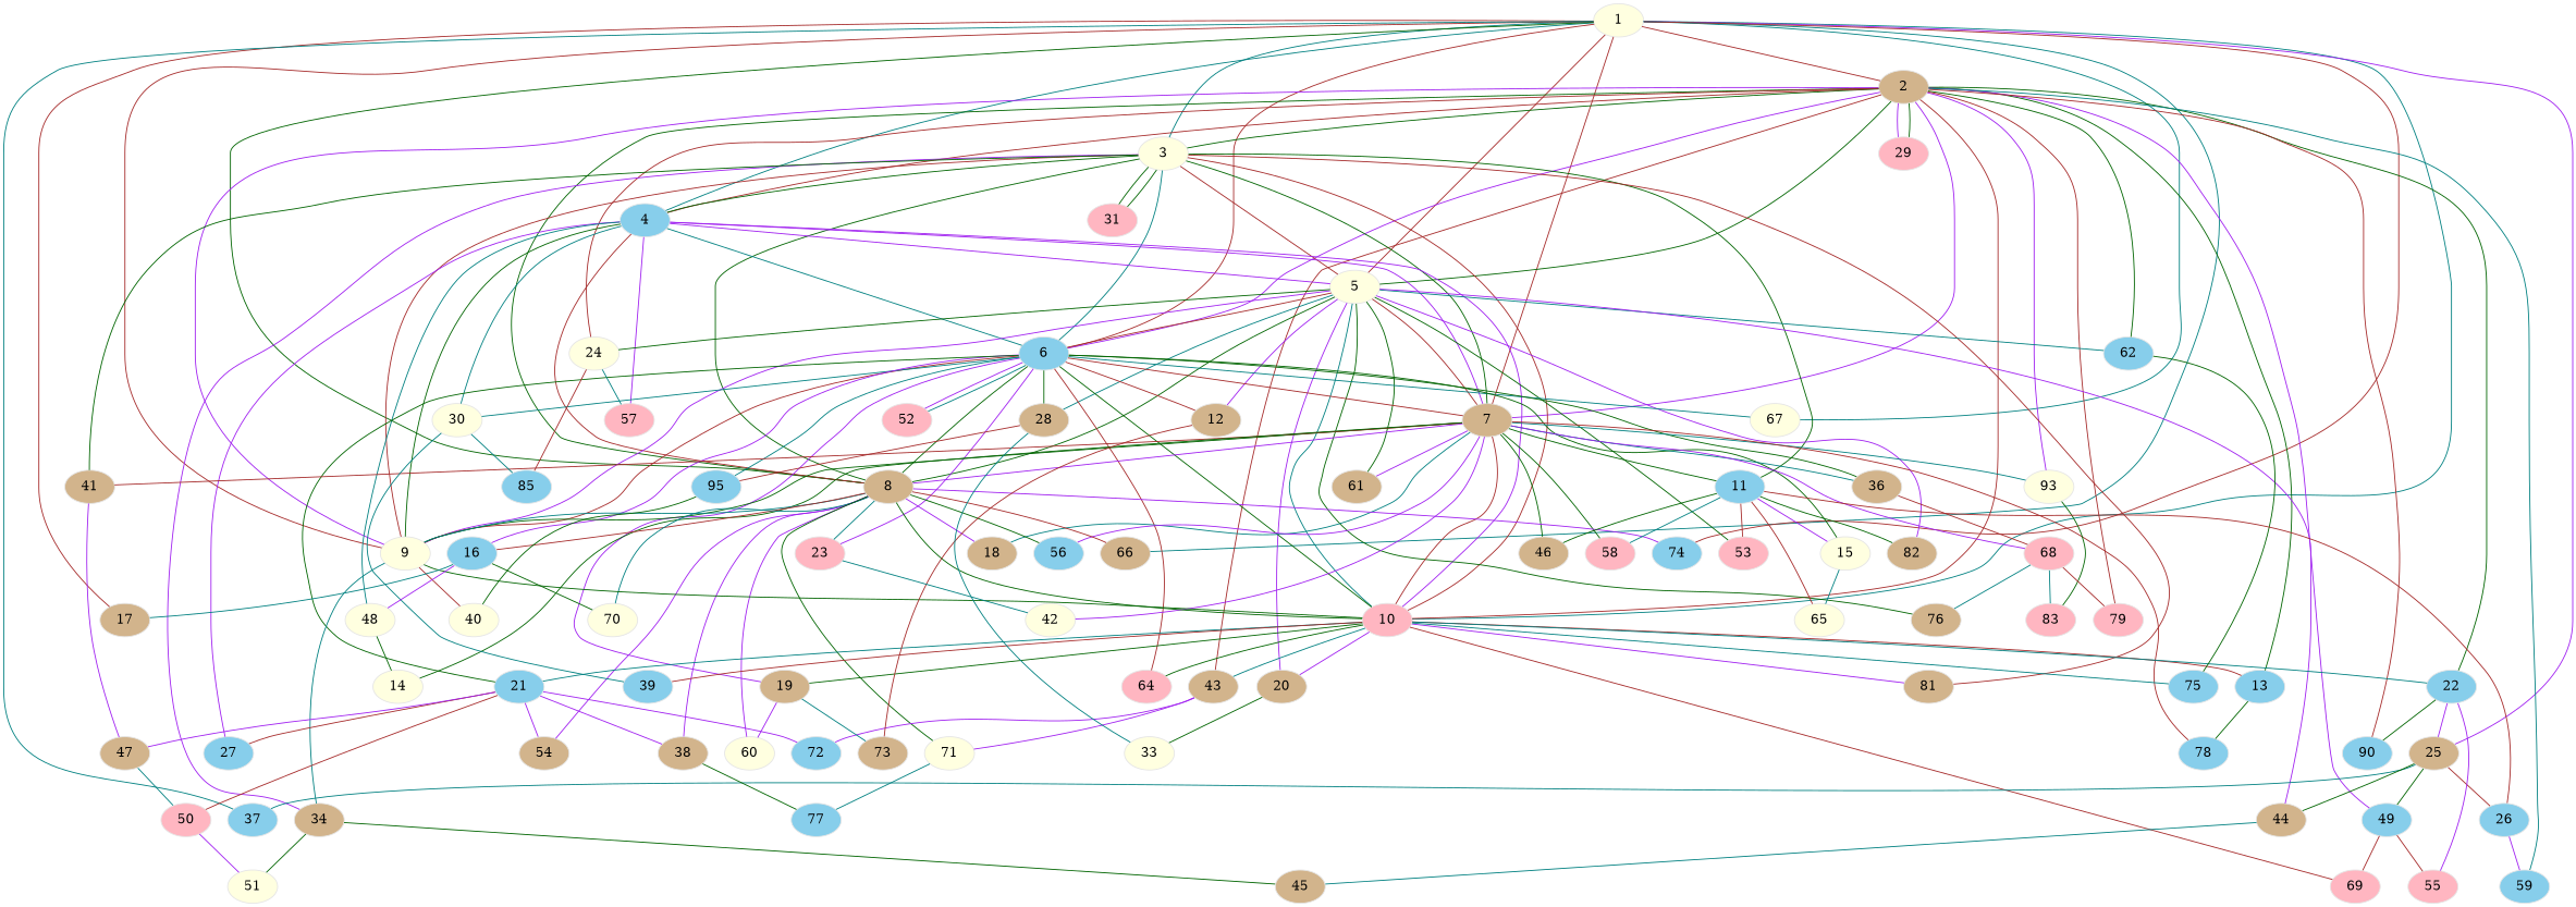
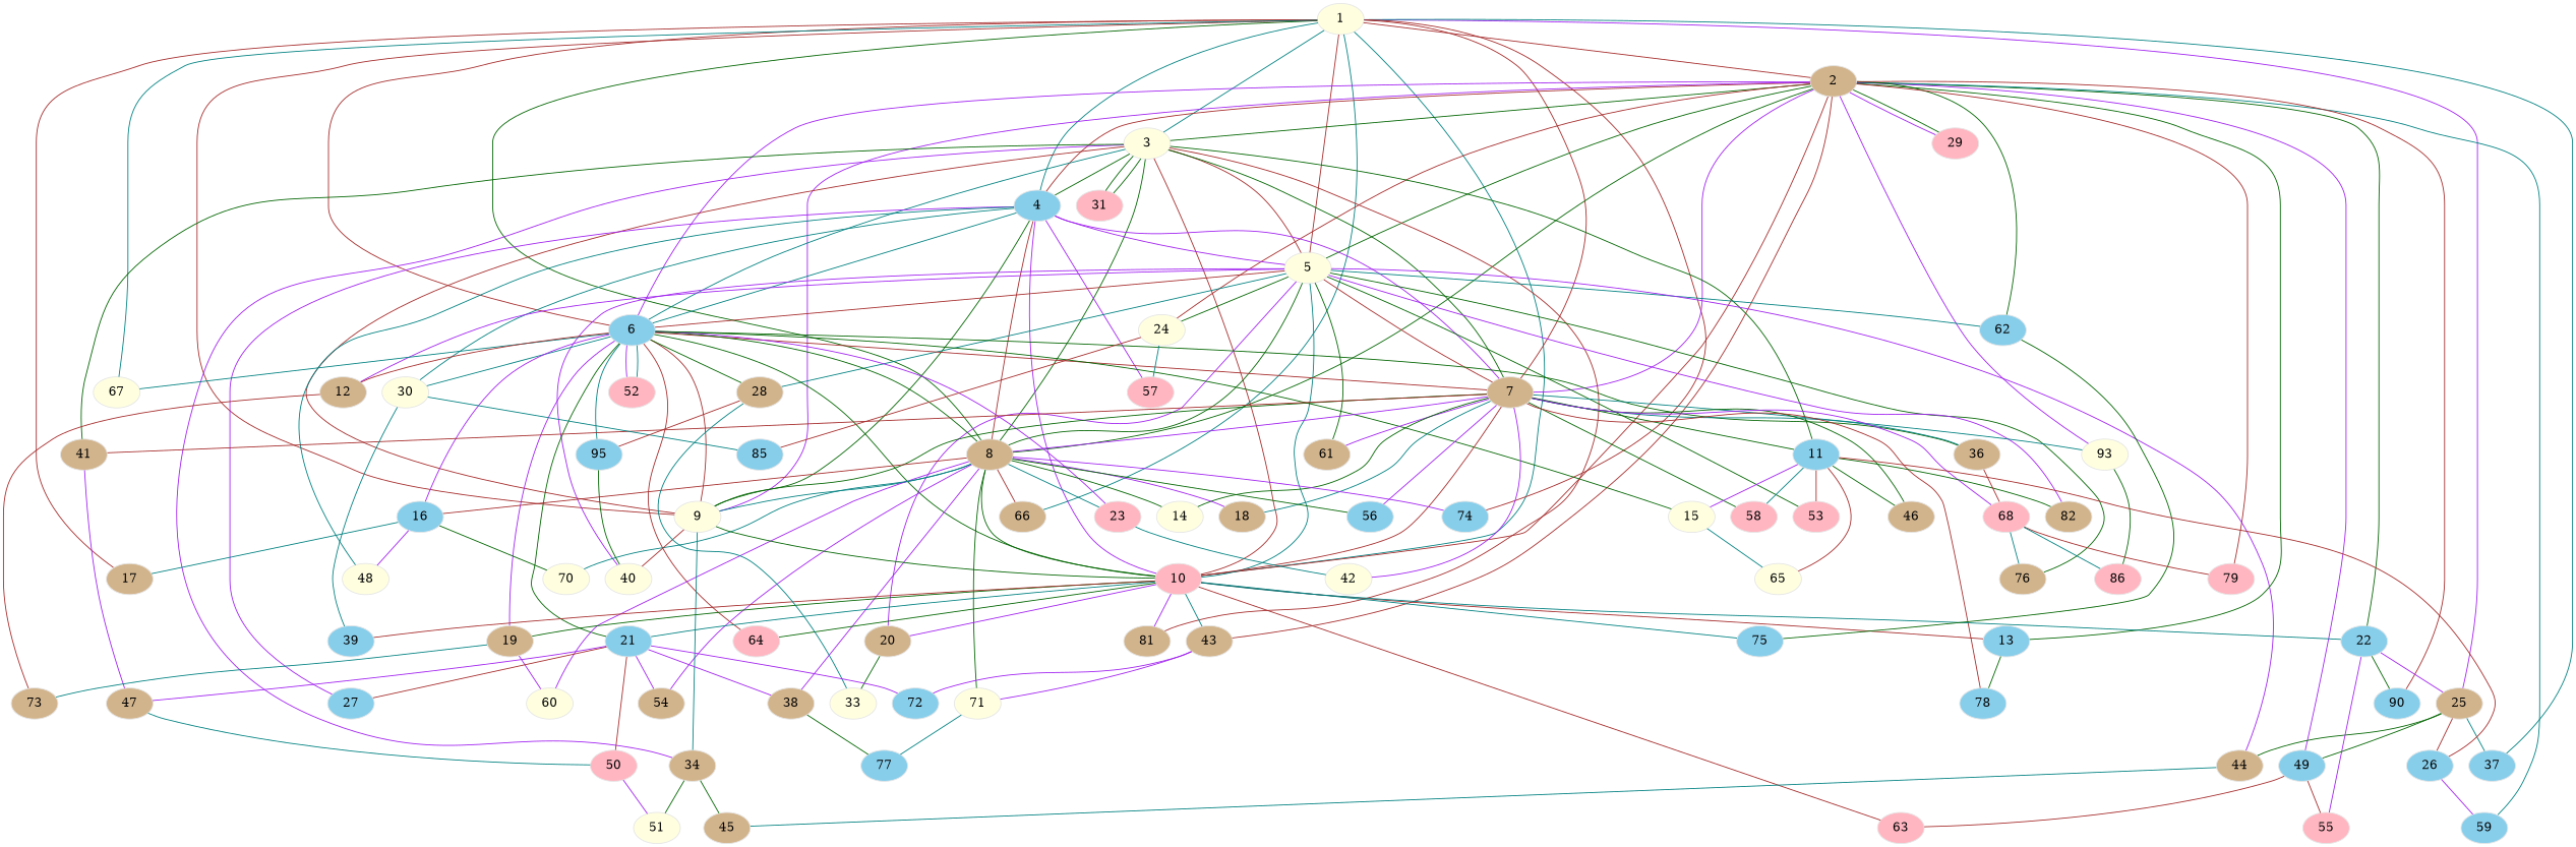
  graph {
    node [color=gray90 fillcolor=tan style=filled]
    edge [color=darkgreen]
    1 [fillcolor=lightyellow]
    2
    3 [fillcolor=lightyellow]
    4 [fillcolor=skyblue]
    5 [fillcolor=lightyellow]
    6 [fillcolor=skyblue]
    7
    8
    9 [fillcolor=lightyellow]
    10 [fillcolor=lightpink]
    17
    25
    37 [fillcolor=skyblue]
    66
    67 [fillcolor=lightyellow]
    74 [fillcolor=skyblue]
    13 [fillcolor=skyblue]
    22 [fillcolor=skyblue]
    24 [fillcolor=lightyellow]
    29 [fillcolor=lightpink]
    43
    49 [fillcolor=skyblue]
    59 [fillcolor=skyblue]
    62 [fillcolor=skyblue]
    n25 [fillcolor=lightyellow label=93]
    79 [fillcolor=lightpink]
    n27 [fillcolor=skyblue label=90]
    11 [fillcolor=skyblue]
    31 [fillcolor=lightpink]
    34
    41
    81
    27 [fillcolor=skyblue]
    30 [fillcolor=lightyellow]
    48 [fillcolor=lightyellow]
    57 [fillcolor=lightpink]
    12
    20
    28
    44
    53 [fillcolor=lightpink]
    61
    76
    82
    15 [fillcolor=lightyellow]
    16 [fillcolor=skyblue]
    19
    21 [fillcolor=skyblue]
    23 [fillcolor=lightpink]
    n50 [fillcolor=skyblue label=95]
    36
    52 [fillcolor=lightpink]
    64 [fillcolor=lightpink]
    14 [fillcolor=lightyellow]
    18
    42 [fillcolor=lightyellow]
    46
    56 [fillcolor=skyblue]
    58 [fillcolor=lightpink]
    68 [fillcolor=lightpink]
    78 [fillcolor=skyblue]
    38
    54
    60 [fillcolor=lightyellow]
    70 [fillcolor=lightyellow]
    71 [fillcolor=lightyellow]
    40 [fillcolor=lightyellow]
    39 [fillcolor=skyblue]
-   69 [fillcolor=lightpink]
+   69 [fillcolor=lightpink label=63]
    75 [fillcolor=skyblue]
    26 [fillcolor=skyblue]
    55 [fillcolor=lightpink]
    n73 [fillcolor=skyblue label=85]
    72 [fillcolor=skyblue]
-   83 [fillcolor=lightpink]
+   83 [fillcolor=lightpink label=86]
    65 [fillcolor=lightyellow]
    45
    51 [fillcolor=lightyellow]
    47
    73
    33 [fillcolor=lightyellow]
    50 [fillcolor=lightpink]
    77 [fillcolor=skyblue]
    1 -- 2 [color=brown]
    1 -- 3 [color=teal]
    1 -- 4 [color=teal]
    1 -- 5 [color=brown]
    1 -- 6 [color=brown]
    1 -- 7 [color=brown]
    1 -- 8
    1 -- 9 [color=brown]
    1 -- 10 [color=teal]
    1 -- 17 [color=brown]
    1 -- 25 [color=purple]
    1 -- 37 [color=teal]
    1 -- 66 [color=teal]
    1 -- 67 [color=teal]
    1 -- 74 [color=brown]
    2 -- 3
    2 -- 4 [color=brown]
    2 -- 5
    2 -- 6 [color=purple]
    2 -- 7 [color=purple]
    2 -- 8
    2 -- 9 [color=purple]
    2 -- 10 [color=brown]
    2 -- 13
    2 -- 22
    2 -- 24 [color=brown]
    2 -- 29 [color=purple]
    2 -- 29
    2 -- 43 [color=brown]
    2 -- 49 [color=purple]
    2 -- 59 [color=teal]
    2 -- 62
    2 -- n25 [color=purple]
    2 -- 79 [color=brown]
    2 -- n27 [color=brown]
    3 -- 4
    3 -- 5 [color=brown]
    3 -- 6 [color=teal]
    3 -- 7
    3 -- 8
    3 -- 9 [color=brown]
    3 -- 10 [color=brown]
    3 -- 11
    3 -- 31
    3 -- 31
    3 -- 34 [color=purple]
    3 -- 41
    3 -- 81 [color=brown]
    4 -- 5 [color=purple]
    4 -- 6 [color=teal]
    4 -- 7 [color=purple]
    4 -- 8 [color=brown]
    4 -- 9
    4 -- 10 [color=purple]
    4 -- 27 [color=purple]
    4 -- 30 [color=teal]
    4 -- 48 [color=teal]
    4 -- 57 [color=purple]
    5 -- 6 [color=brown]
    5 -- 7 [color=brown]
    5 -- 8
-   5 -- 9 [color=purple]
+   5 -- 40 [color=purple]
    5 -- 10 [color=teal]
    5 -- 24
    5 -- 62 [color=teal]
    5 -- 12 [color=purple]
    5 -- 20 [color=purple]
    5 -- 28 [color=teal]
    5 -- 44 [color=purple]
    5 -- 53
    5 -- 61
    5 -- 76
    5 -- 82 [color=purple]
    6 -- 7 [color=brown]
    6 -- 8
    6 -- 9 [color=brown]
    6 -- 10
    6 -- 67 [color=teal]
    6 -- 30 [color=teal]
    6 -- 12 [color=brown]
    6 -- 28
    6 -- 15
    6 -- 16 [color=purple]
    6 -- 19 [color=purple]
    6 -- 21
    6 -- 23 [color=purple]
    6 -- n50 [color=teal]
    6 -- 36
    6 -- 52 [color=purple]
    6 -- 52 [color=teal]
    6 -- 64 [color=brown]
    7 -- 8 [color=purple]
    7 -- 9
    7 -- 10 [color=brown]
    7 -- n25 [color=teal]
    7 -- 11
    7 -- 41 [color=brown]
    7 -- 61 [color=purple]
    7 -- 36 [color=teal]
    7 -- 14
    7 -- 18 [color=teal]
    7 -- 42 [color=purple]
    7 -- 46
    7 -- 56 [color=purple]
    7 -- 58
    7 -- 68 [color=purple]
    7 -- 78 [color=brown]
    8 -- 9 [color=teal]
    8 -- 10
    8 -- 66 [color=brown]
    8 -- 74 [color=purple]
    8 -- 16 [color=brown]
    8 -- 23 [color=teal]
-   48 -- 14
+   8 -- 14
    8 -- 18 [color=purple]
    8 -- 56
    8 -- 38 [color=purple]
    8 -- 54 [color=purple]
    8 -- 60 [color=purple]
    8 -- 70 [color=teal]
    8 -- 71
    9 -- 10
    9 -- 34 [color=teal]
    9 -- 40 [color=brown]
    10 -- 13 [color=brown]
    10 -- 22 [color=teal]
    10 -- 43 [color=teal]
    10 -- 81 [color=purple]
    10 -- 20 [color=purple]
    10 -- 19
    10 -- 21 [color=teal]
    10 -- 64
    10 -- 39 [color=brown]
    10 -- 69 [color=brown]
    10 -- 75 [color=teal]
    25 -- 37 [color=teal]
    25 -- 49
    25 -- 44
    25 -- 26 [color=brown]
    13 -- 78
    22 -- 25 [color=purple]
    22 -- n27
    22 -- 55 [color=purple]
    24 -- 57 [color=teal]
    24 -- n73 [color=brown]
    43 -- 71 [color=purple]
    43 -- 72 [color=purple]
    49 -- 69 [color=brown]
    49 -- 55 [color=brown]
    62 -- 75
    n25 -- 83
    11 -- 53 [color=brown]
    11 -- 82
    11 -- 15 [color=purple]
    11 -- 46
    11 -- 58 [color=teal]
    11 -- 26 [color=brown]
    11 -- 65 [color=brown]
    34 -- 45
    34 -- 51
    41 -- 47 [color=purple]
    30 -- 39 [color=teal]
    30 -- n73 [color=teal]
    12 -- 73 [color=brown]
    20 -- 33
    28 -- n50 [color=brown]
    28 -- 33 [color=teal]
    44 -- 45 [color=teal]
    15 -- 65 [color=teal]
    16 -- 17 [color=teal]
    16 -- 48 [color=purple]
    16 -- 70
    19 -- 60 [color=purple]
    19 -- 73 [color=teal]
    21 -- 27 [color=brown]
    21 -- 38 [color=purple]
    21 -- 54 [color=purple]
    21 -- 72 [color=purple]
    21 -- 47 [color=purple]
    21 -- 50 [color=brown]
    23 -- 42 [color=teal]
    n50 -- 40
    36 -- 68 [color=brown]
    68 -- 79 [color=brown]
    68 -- 76 [color=teal]
    68 -- 83 [color=teal]
    38 -- 77
    71 -- 77 [color=teal]
    26 -- 59 [color=purple]
    47 -- 50 [color=teal]
    50 -- 51 [color=purple]
  }
